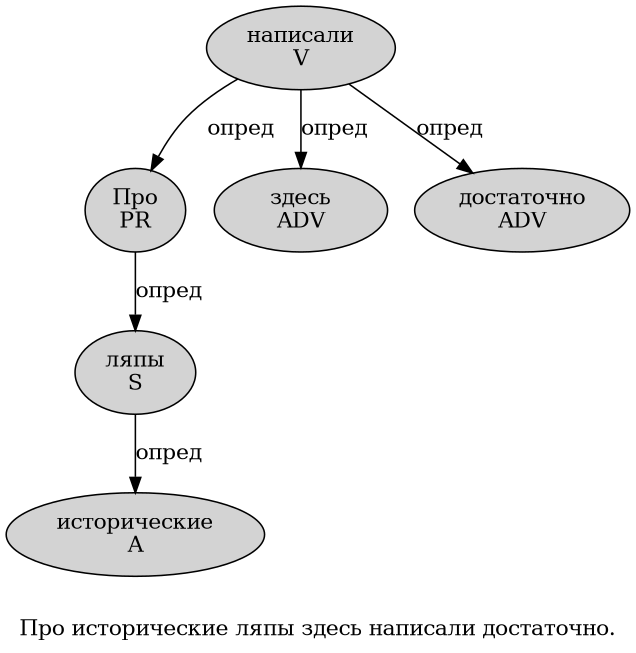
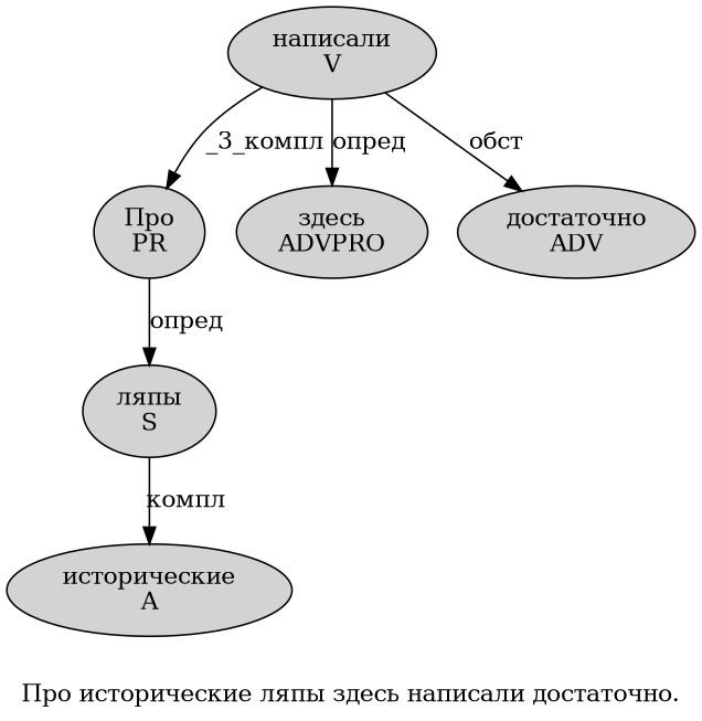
  digraph {
    label="Про исторические ляпы здесь написали достаточно."
    node [fillcolor=lightgray penwidth=1 shape=ellipse style=filled]
    n1 [label="Про\nPR"]
    n2 [label="ляпы\nS"]
    n3 [label="исторические\nA"]
-   n4 [label="здесь\nADV"]
+   n4 [label="здесь\nADVPRO"]
    n5 [label="написали\nV"]
    n6 [label="достаточно\nADV"]
    n1 -> n2 [label="опред"]
-   n2 -> n3 [label="опред"]
-   n5 -> n1 [label="опред"]
+   n2 -> n3 [label="компл"]
+   n5 -> n1 [label="_3_компл"]
    n5 -> n4 [label="опред"]
-   n5 -> n6 [label="опред"]
+   n5 -> n6 [label="обст"]
  }
